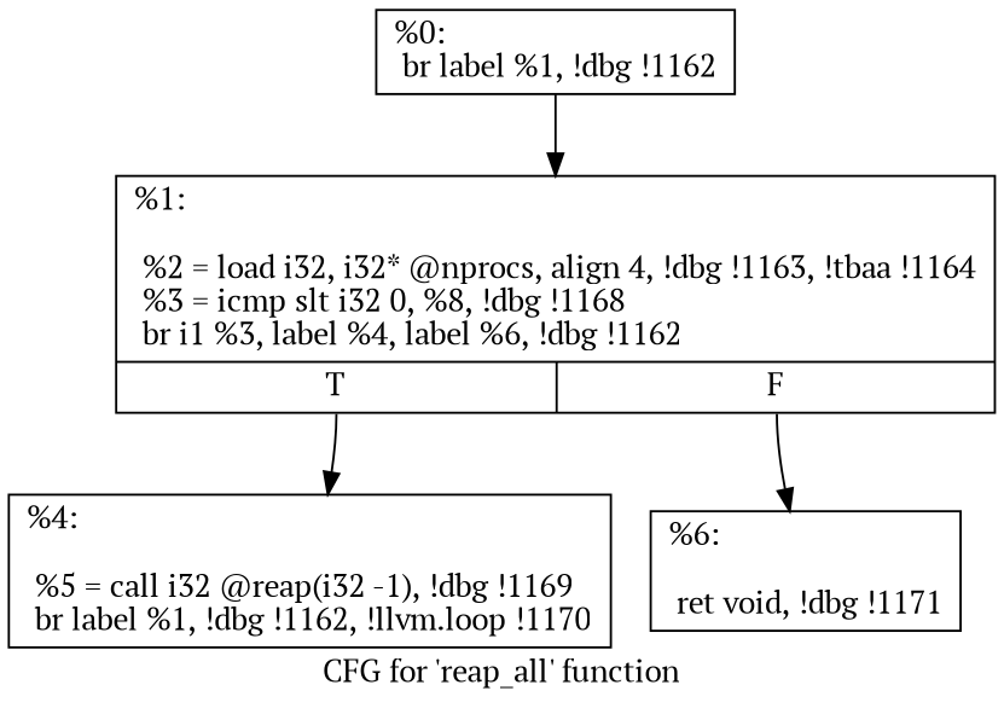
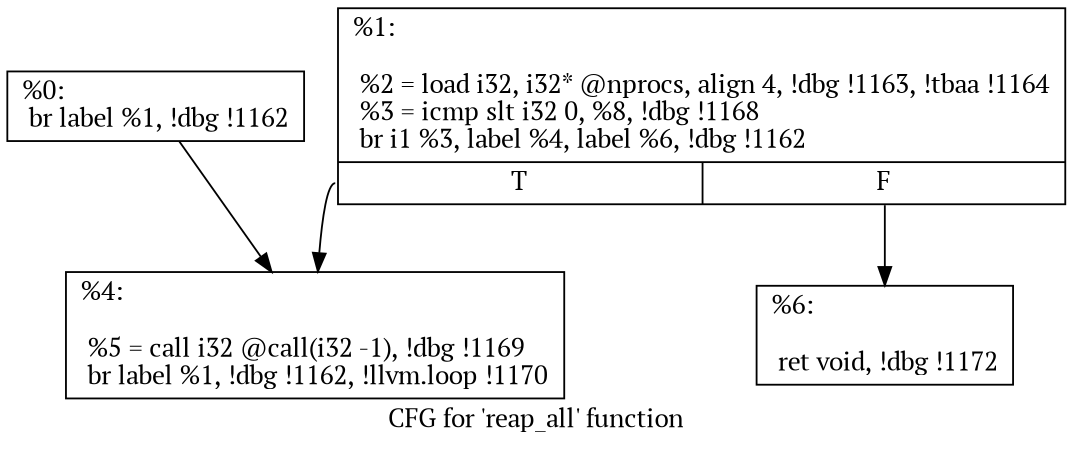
  digraph {
    fontname="PT Serif"
    label="CFG for 'reap_all' function"
    node [fontname="PT Serif" shape=record]
    edge [fontname="PT Serif"]
    n1 [label="{%0:\l  br label %1, !dbg !1162\l}"]
    n2 [label="{%1:\l\l  %2 = load i32, i32* @nprocs, align 4, !dbg !1163, !tbaa !1164\l  %3 = icmp slt i32 0, %8, !dbg !1168\l  br i1 %3, label %4, label %6, !dbg !1162\l|{<s0>T|<s1>F}}"]
-   n3 [label="{%4:\l\l  %5 = call i32 @reap(i32 -1), !dbg !1169\l  br label %1, !dbg !1162, !llvm.loop !1170\l}"]
-   n4 [label="{%6:\l\l  ret void, !dbg !1171\l}"]
-   n1 -> n2
+   n3 [label="{%4:\l\l  %5 = call i32 @call(i32 -1), !dbg !1169\l  br label %1, !dbg !1162, !llvm.loop !1170\l}"]
+   n4 [label="{%6:\l\l  ret void, !dbg !1172\l}"]
+   n1 -> n3
    n2 -> n3 [tailport=s0]
    n2 -> n4 [tailport=s1]
  }
